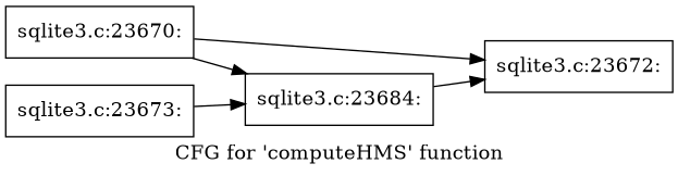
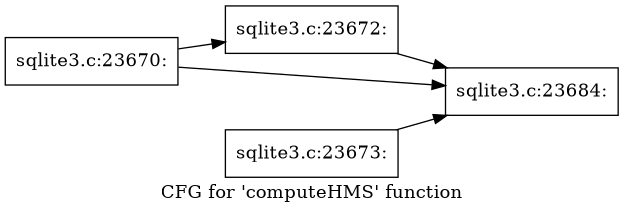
  digraph {
    label="CFG for 'computeHMS' function"
    rankdir=LR
    node [shape=record]
    n1 [label="{sqlite3.c:23670:}"]
    n2 [label="{sqlite3.c:23672:}"]
    n3 [label="{sqlite3.c:23684:}"]
    n4 [label="{sqlite3.c:23673:}"]
    n1 -> n2
    n1 -> n3
-   n3 -> n2
+   n2 -> n3
    n4 -> n3
  }
